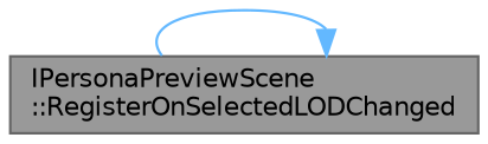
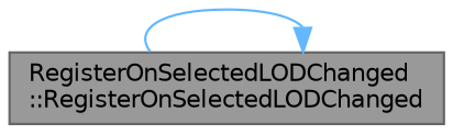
  digraph {
    rankdir=LR
-   n1 [color=gray40 fillcolor=grey60 fontcolor=black fontname=Helvetica fontsize=10 height=0.2 label="IPersonaPreviewScene\l::RegisterOnSelectedLODChanged" shape=box style=filled width=0.4]
+   n1 [color=gray40 fillcolor=grey60 fontcolor=black fontname=Helvetica fontsize=10 height=0.2 label="RegisterOnSelectedLODChanged\l::RegisterOnSelectedLODChanged" shape=box style=filled width=0.4]
    n1 -> n1 [color=steelblue1 fontname=Helvetica fontsize=10 labelfontname=Helvetica labelfontsize=10 style=solid]
  }
